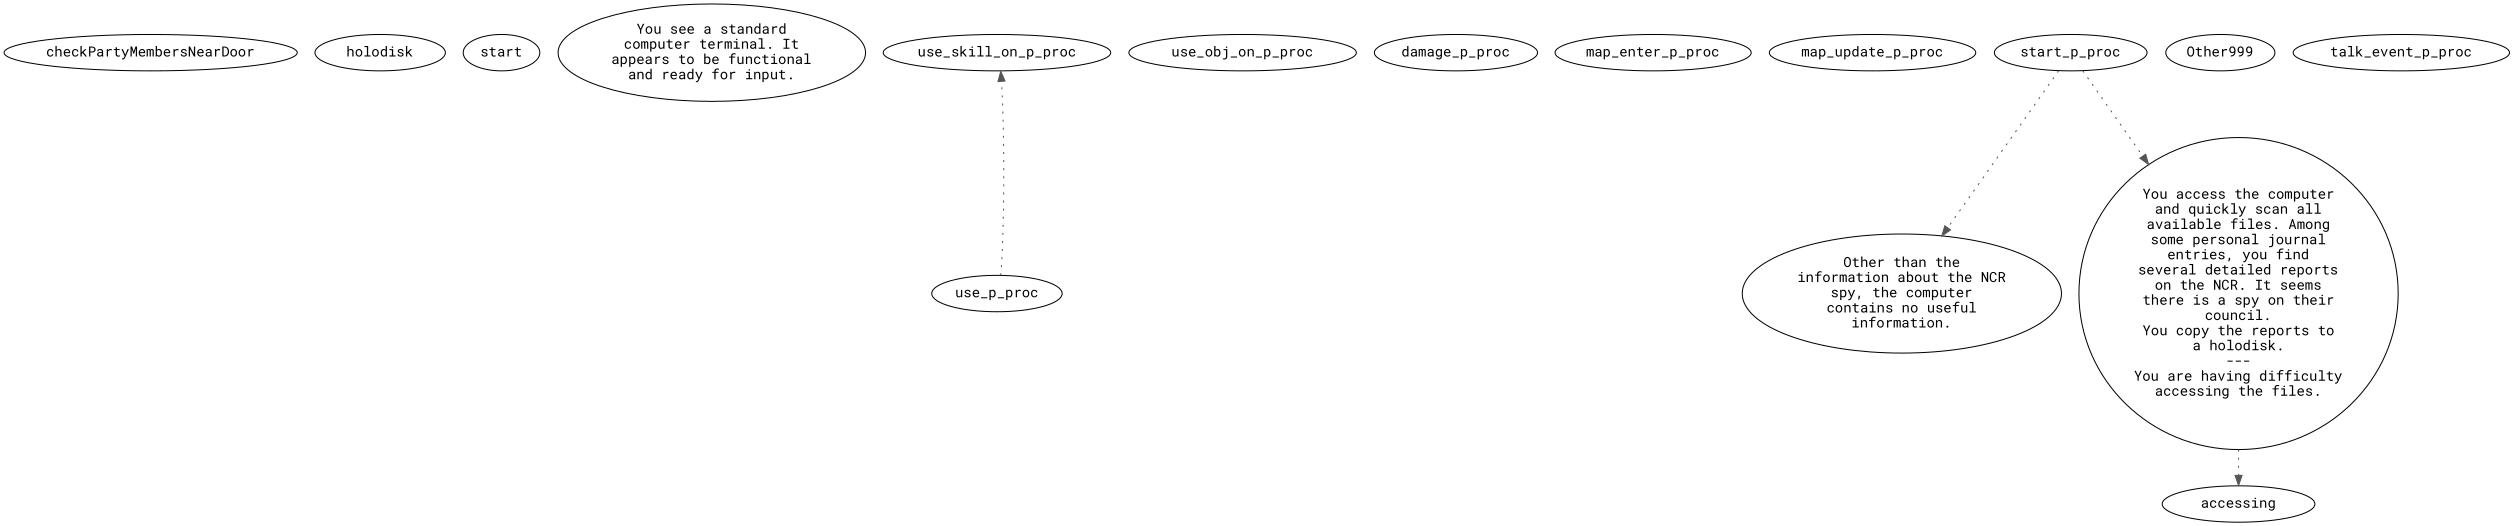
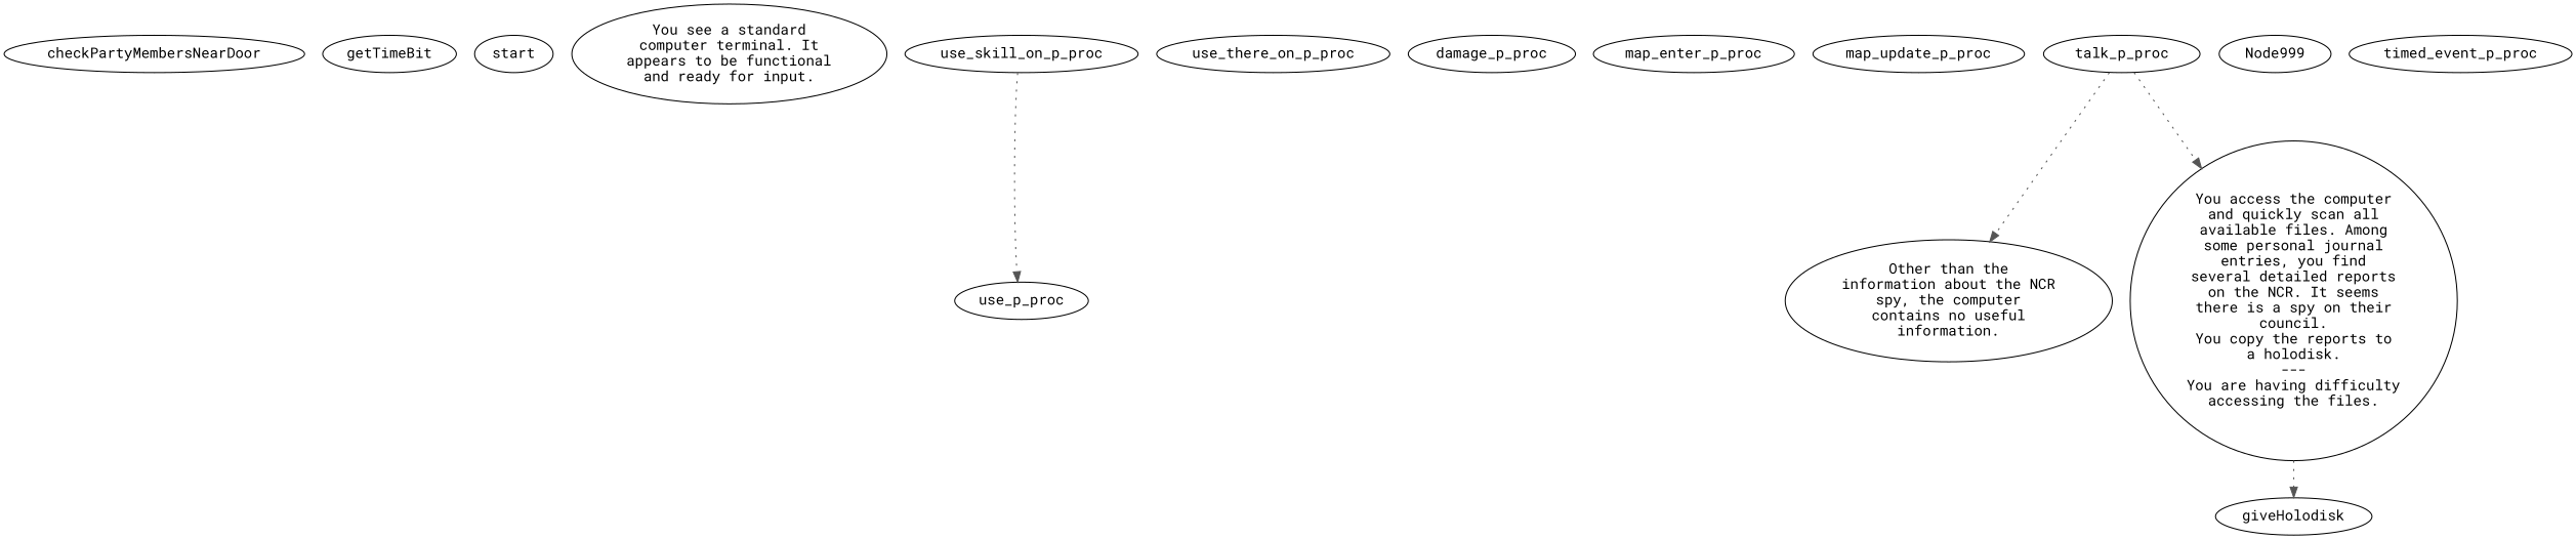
  digraph {
    fontname="Roboto Mono"
    node [color="#000000" fillcolor="#FFFFFF" fontname="Roboto Mono" style=filled]
    edge [color="#555555" fontname="Roboto Mono" style=dotted]
    checkPartyMembersNearDoor
-   getTimeBit [label=holodisk]
+   getTimeBit
    start
    n4 [label="You see a standard\ncomputer terminal. It\nappears to be functional\nand ready for input."]
    use_skill_on_p_proc
    use_p_proc
-   use_obj_on_p_proc
+   use_obj_on_p_proc [label=use_there_on_p_proc]
    damage_p_proc
    map_enter_p_proc
    map_update_p_proc
    n11 [label="Other than the\ninformation about the NCR\nspy, the computer\ncontains no useful\ninformation."]
-   talk_p_proc [label=start_p_proc]
+   talk_p_proc
    n13 [label="You access the computer\nand quickly scan all\navailable files. Among\nsome personal journal\nentries, you find\nseveral detailed reports\non the NCR. It seems\nthere is a spy on their\ncouncil.\nYou copy the reports to\na holodisk.\n---\nYou are having difficulty\naccessing the files."]
-   giveHolodisk [label=accessing]
-   Node999 [label=Other999]
-   timed_event_p_proc [label=talk_event_p_proc]
-   use_p_proc -> use_skill_on_p_proc
+   giveHolodisk
+   Node999
+   timed_event_p_proc
+   use_skill_on_p_proc -> use_p_proc
    talk_p_proc -> n11
    talk_p_proc -> n13
    n13 -> giveHolodisk
  }
